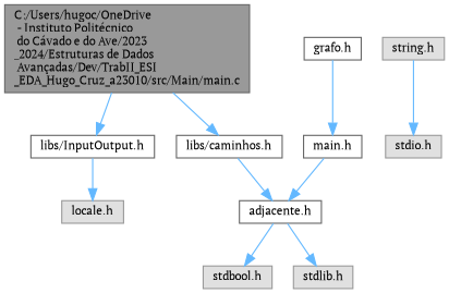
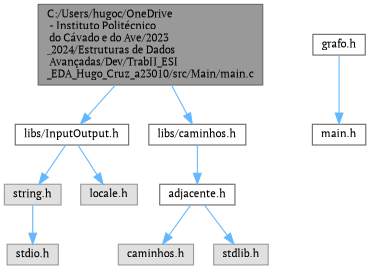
  digraph {
    fontname="PT Serif"
    node [color=grey40 fillcolor=white fontname="PT Serif" fontsize=10 shape=box style=filled]
    edge [color=steelblue1 fontname="PT Serif" fontsize=10 labelfontname=Helvetica labelfontsize=10 style=solid]
    n1 [color=gray40 fillcolor=grey60 fontcolor=black height=0.2 label="C:/Users/hugoc/OneDrive\l - Instituto Politécnico\l do Cávado e do Ave/2023\l_2024/Estruturas de Dados\l Avançadas/Dev/TrabII_ESI\l_EDA_Hugo_Cruz_a23010/src/Main/main.c" width=0.4]
    n2 [height=0.2 label="libs/InputOutput.h" width=0.4]
    n3 [height=0.2 label="libs/caminhos.h" width=0.4]
    n4 [color=grey60 fillcolor="#E0E0E0" height=0.2 label="string.h" width=0.4]
    n5 [color=grey60 fillcolor="#E0E0E0" height=0.2 label="locale.h" width=0.4]
    n6 [height=0.2 label="adjacente.h" width=0.4]
    n7 [color=grey60 fillcolor="#E0E0E0" height=0.2 label="stdio.h" width=0.4]
    n8 [height=0.2 label="grafo.h" width=0.4]
    n9 [height=0.2 label="main.h" width=0.4]
-   n10 [color=grey60 fillcolor="#E0E0E0" height=0.2 label="stdbool.h" width=0.4]
+   n10 [color=grey60 fillcolor="#E0E0E0" height=0.2 label="caminhos.h" width=0.4]
    n11 [color=grey60 fillcolor="#E0E0E0" height=0.2 label="stdlib.h" width=0.4]
    n1 -> n2
    n1 -> n3
+   n2 -> n4
    n2 -> n5
    n3 -> n6
    n4 -> n7
    n6 -> n10
    n6 -> n11
    n8 -> n9
-   n9 -> n6
  }
